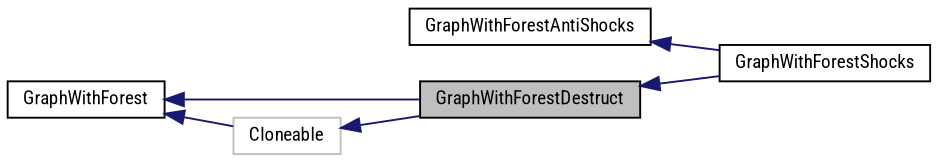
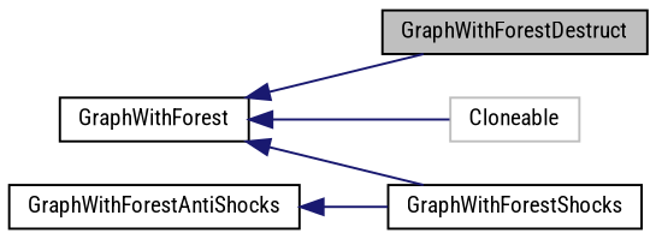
  digraph {
    fontname="Roboto Condensed"
    rankdir=LR
    node [color=black fontname="Roboto Condensed" fontsize=10 shape=record]
    edge [color=midnightblue dir=back fontname="Roboto Condensed" fontsize=10 labelfontname=Helvetica labelfontsize=10 style=solid]
    n1 [fillcolor=grey75 fontcolor=black height=0.2 label=GraphWithForestDestruct style=filled width=0.4]
    n2 [height=0.2 label=GraphWithForestShocks width=0.4]
    n3 [height=0.2 label=GraphWithForest width=0.4]
    n4 [color=grey75 height=0.2 label=Cloneable width=0.4]
    n5 [height=0.2 label=GraphWithForestAntiShocks width=0.4]
-   n1 -> n2
+   n3 -> n2
    n3 -> n1
    n3 -> n4
-   n4 -> n1
    n5 -> n2
  }
